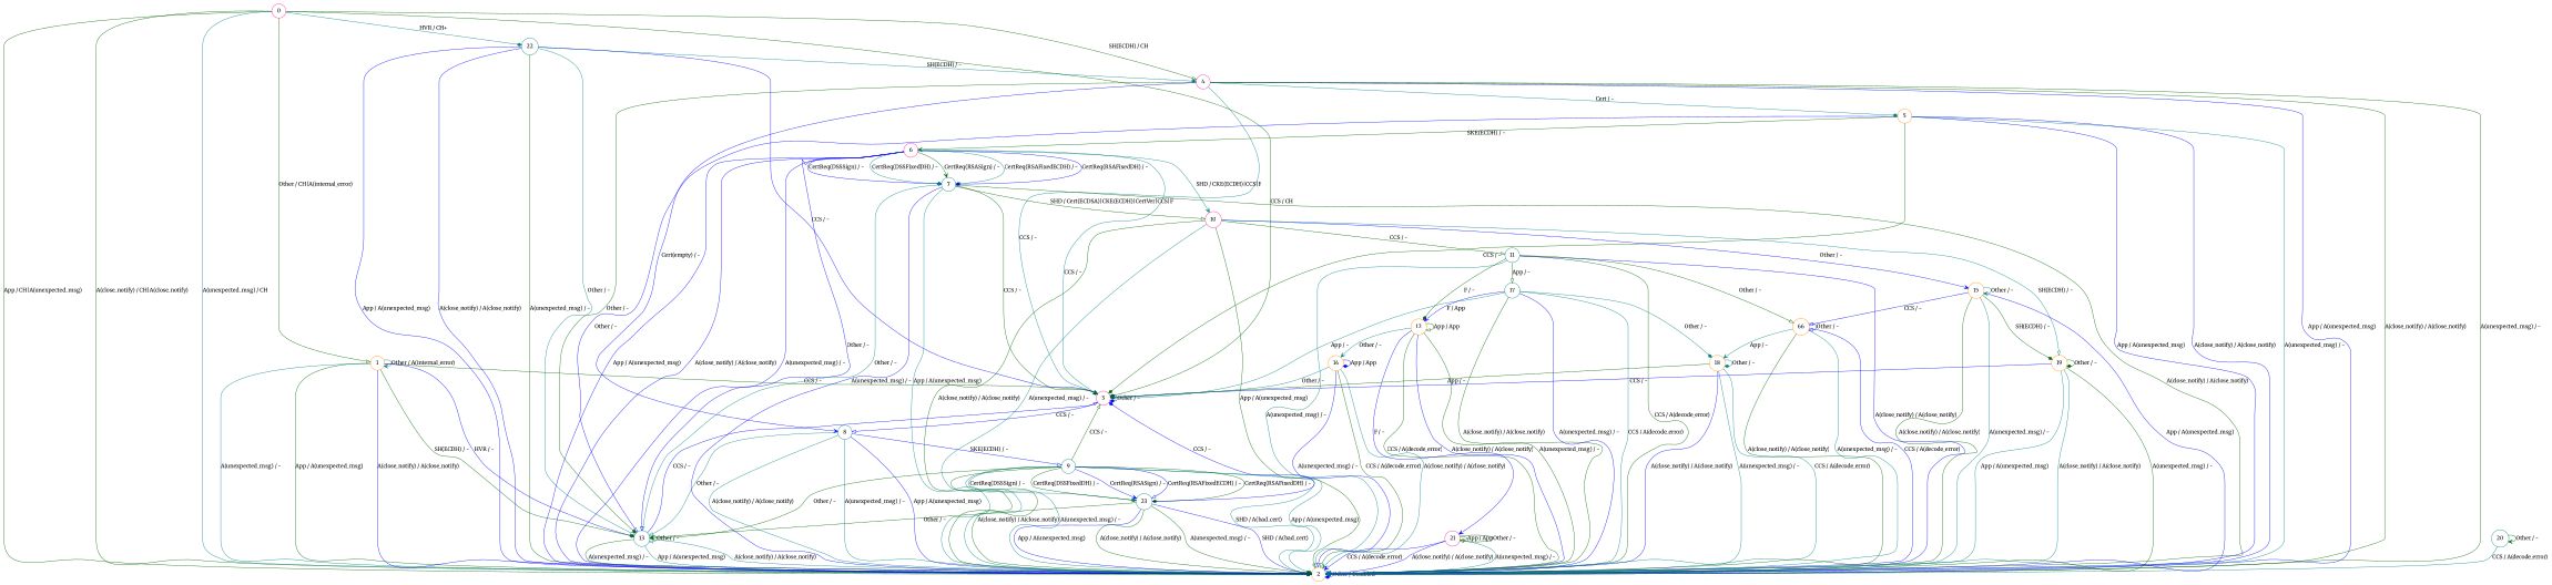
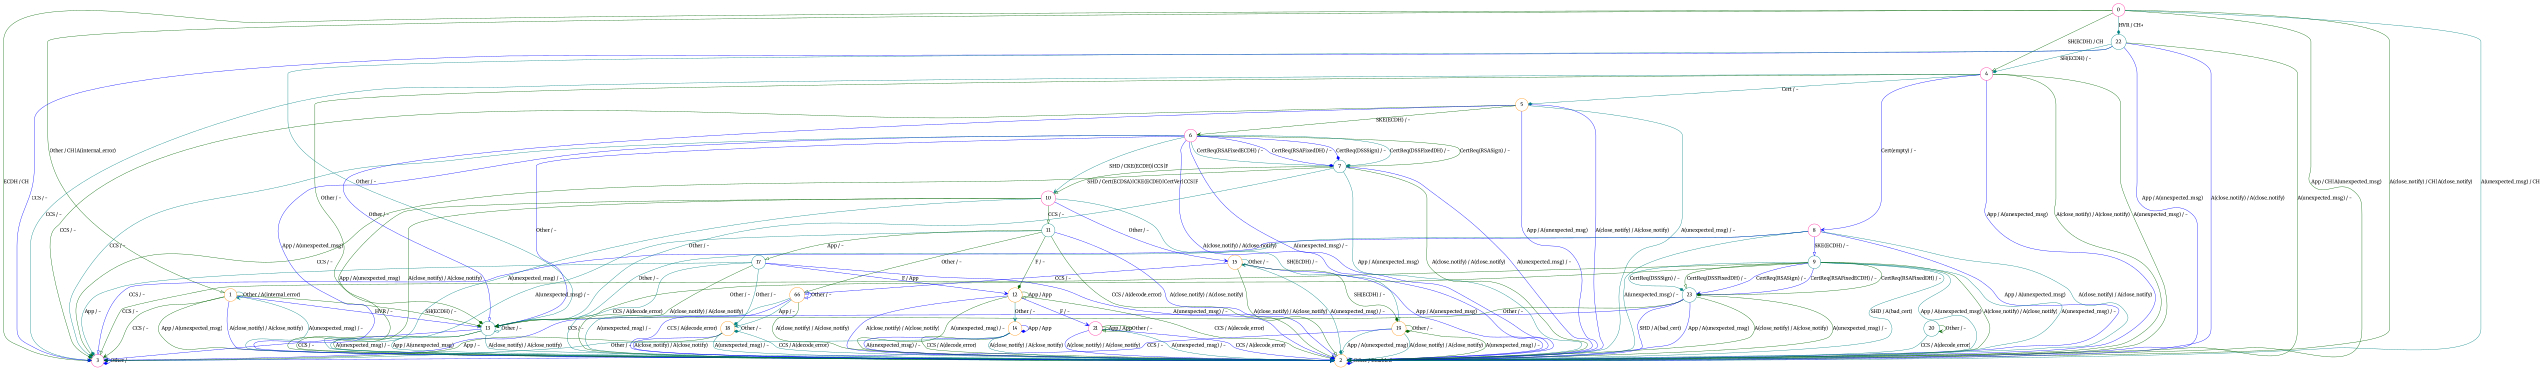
  digraph {
    fontname=Merriweather
    node [color=darkorange fontname=Merriweather shape=circle]
    edge [arrowhead=onormal color=darkgreen fontname=Merriweather]
    n1 [color=deeppink label=0]
    n2 [label=1]
    n3 [label=2]
    n4 [color=deeppink label=3]
    n5 [color=deeppink label=4]
    n6 [color=teal label=22]
    n7 [color=teal label=13]
    n8 [label=5]
-   n9 [color=teal label=8]
+   n9 [color=deeppink label=8]
    n10 [color=deeppink label=6]
    n11 [color=teal label=9]
    n12 [color=teal label=7]
    n13 [color=deeppink label=10]
    n14 [color=teal label=11]
    n15 [label=15]
    n16 [label=19]
    n17 [color=teal label=23]
    n18 [label=12]
    n19 [label=66]
    n20 [color=teal label=17]
    n21 [label=14]
    n22 [color=deeppink label=21]
    n23 [label=18]
    n24 [color=teal label=20]
    n1 -> n2 [label="Other / CH|A(internal_error)"]
    n1 -> n3 [arrowhead=diamond label="App / CH|A(unexpected_msg)"]
    n1 -> n3 [label="A(close_notify) / CH|A(close_notify)"]
    n1 -> n3 [arrowhead=vee color=teal label="A(unexpected_msg) / CH"]
-   n1 -> n4 [arrowhead=diamond label="CCS / CH"]
+   n1 -> n4 [arrowhead=diamond label="ECDH / CH"]
    n1 -> n5 [label="SH(ECDH) / CH"]
    n1 -> n6 [arrowhead=diamond color=teal label="HVR / CH+"]
    n2 -> n2 [arrowhead=vee color=teal label="Other / A(internal_error)"]
    n2 -> n3 [arrowhead=diamond label="App / A(unexpected_msg)"]
    n2 -> n3 [color=blue label="A(close_notify) / A(close_notify)"]
    n2 -> n3 [color=teal label="A(unexpected_msg) / -"]
    n2 -> n4 [arrowhead=vee label="CCS / -"]
    n2 -> n7 [color=blue label="HVR / -"]
    n2 -> n7 [arrowhead=diamond label="SH(ECDH) / -"]
    n3 -> n3 [arrowhead=diamond color=blue label="Other / Disabled"]
    n4 -> n4 [arrowhead=diamond color=blue label="Other / -"]
    n5 -> n3 [arrowhead=diamond color=blue label="App / A(unexpected_msg)"]
    n5 -> n3 [arrowhead=vee label="A(close_notify) / A(close_notify)"]
    n5 -> n3 [label="A(unexpected_msg) / -"]
    n5 -> n4 [arrowhead=diamond color=teal label="CCS / -"]
    n5 -> n7 [arrowhead=diamond label="Other / -"]
    n5 -> n8 [arrowhead=diamond color=teal label="Cert / -"]
    n5 -> n9 [arrowhead=vee color=blue label="Cert(empty) / -"]
    n6 -> n3 [arrowhead=diamond color=blue label="App / A(unexpected_msg)"]
    n6 -> n3 [arrowhead=diamond color=blue label="A(close_notify) / A(close_notify)"]
    n6 -> n3 [label="A(unexpected_msg) / -"]
    n6 -> n4 [arrowhead=vee color=blue label="CCS / -"]
    n6 -> n5 [arrowhead=diamond color=teal label="SH(ECDH) / -"]
    n6 -> n7 [color=teal label="Other / -"]
    n7 -> n3 [color=teal label="App / A(unexpected_msg)"]
    n7 -> n3 [arrowhead=vee color=teal label="A(close_notify) / A(close_notify)"]
    n7 -> n3 [label="A(unexpected_msg) / -"]
    n7 -> n4 [color=blue label="CCS / -"]
    n7 -> n7 [color=teal label="Other / -"]
    n8 -> n3 [arrowhead=vee color=blue label="App / A(unexpected_msg)"]
    n8 -> n3 [color=blue label="A(close_notify) / A(close_notify)"]
    n8 -> n3 [arrowhead=vee color=teal label="A(unexpected_msg) / -"]
    n8 -> n4 [arrowhead=diamond label="CCS / -"]
    n8 -> n7 [color=blue label="Other / -"]
    n8 -> n10 [arrowhead=vee label="SKE(ECDH) / -"]
    n9 -> n3 [arrowhead=vee color=blue label="App / A(unexpected_msg)"]
    n9 -> n3 [arrowhead=vee color=teal label="A(close_notify) / A(close_notify)"]
    n9 -> n3 [color=teal label="A(unexpected_msg) / -"]
-   n4 -> n9 [color=blue label="CCS / -"]
+   n9 -> n4 [color=blue label="CCS / -"]
    n9 -> n7 [color=teal label="Other / -"]
    n9 -> n11 [color=blue label="SKE(ECDH) / -"]
    n10 -> n3 [color=blue label="App / A(unexpected_msg)"]
    n10 -> n3 [color=blue label="A(close_notify) / A(close_notify)"]
    n10 -> n3 [arrowhead=diamond color=blue label="A(unexpected_msg) / -"]
    n10 -> n4 [arrowhead=diamond color=teal label="CCS / -"]
    n10 -> n7 [color=blue label="Other / -"]
    n10 -> n12 [arrowhead=vee label="CertReq(RSASign) / -"]
    n10 -> n12 [color=teal label="CertReq(RSAFixedECDH) / -"]
    n10 -> n12 [arrowhead=diamond color=blue label="CertReq(RSAFixedDH) / -"]
    n10 -> n12 [arrowhead=diamond color=blue label="CertReq(DSSSign) / -"]
    n10 -> n12 [arrowhead=diamond color=teal label="CertReq(DSSFixedDH) / -"]
    n10 -> n13 [arrowhead=vee color=teal label="SHD / CKE(ECDH)|CCS|F"]
    n11 -> n3 [arrowhead=vee color=teal label="SHD / A(bad_cert)"]
    n11 -> n3 [arrowhead=diamond color=teal label="App / A(unexpected_msg)"]
    n11 -> n3 [arrowhead=vee label="A(close_notify) / A(close_notify)"]
    n11 -> n3 [arrowhead=diamond color=teal label="A(unexpected_msg) / -"]
    n11 -> n4 [label="CCS / -"]
    n11 -> n7 [arrowhead=vee label="Other / -"]
    n11 -> n17 [arrowhead=vee color=blue label="CertReq(RSASign) / -"]
    n11 -> n17 [color=blue label="CertReq(RSAFixedECDH) / -"]
    n11 -> n17 [arrowhead=diamond label="CertReq(RSAFixedDH) / -"]
    n11 -> n17 [arrowhead=diamond color=teal label="CertReq(DSSSign) / -"]
    n11 -> n17 [label="CertReq(DSSFixedDH) / -"]
    n12 -> n3 [color=teal label="App / A(unexpected_msg)"]
    n12 -> n3 [label="A(close_notify) / A(close_notify)"]
    n12 -> n3 [color=blue label="A(unexpected_msg) / -"]
    n12 -> n4 [arrowhead=vee label="CCS / -"]
    n12 -> n7 [color=teal label="Other / -"]
    n12 -> n13 [label="SHD / Cert(ECDSA)|CKE(ECDH)|CertVer|CCS|F"]
    n13 -> n3 [label="App / A(unexpected_msg)"]
    n13 -> n3 [label="A(close_notify) / A(close_notify)"]
    n13 -> n3 [arrowhead=vee color=teal label="A(unexpected_msg) / -"]
    n13 -> n14 [label="CCS / -"]
    n13 -> n15 [arrowhead=vee color=blue label="Other / -"]
    n13 -> n16 [color=teal label="SH(ECDH) / -"]
    n14 -> n3 [arrowhead=vee label="CCS / A(decode_error)"]
    n14 -> n3 [color=blue label="A(close_notify) / A(close_notify)"]
    n14 -> n3 [color=teal label="A(unexpected_msg) / -"]
    n14 -> n18 [arrowhead=diamond label="F / -"]
    n14 -> n19 [label="Other / -"]
    n14 -> n20 [label="App / -"]
    n15 -> n3 [color=blue label="App / A(unexpected_msg)"]
    n15 -> n3 [label="A(close_notify) / A(close_notify)"]
    n15 -> n3 [arrowhead=diamond color=teal label="A(unexpected_msg) / -"]
    n15 -> n15 [arrowhead=vee color=teal label="Other / -"]
    n15 -> n16 [arrowhead=diamond label="SH(ECDH) / -"]
    n15 -> n19 [color=blue label="CCS / -"]
    n16 -> n3 [color=teal label="App / A(unexpected_msg)"]
    n16 -> n3 [arrowhead=diamond color=teal label="A(close_notify) / A(close_notify)"]
    n16 -> n3 [label="A(unexpected_msg) / -"]
    n16 -> n4 [color=blue label="CCS / -"]
    n16 -> n16 [arrowhead=diamond label="Other / -"]
    n17 -> n3 [color=blue label="SHD / A(bad_cert)"]
    n17 -> n3 [color=blue label="App / A(unexpected_msg)"]
    n17 -> n3 [arrowhead=diamond label="A(close_notify) / A(close_notify)"]
    n17 -> n3 [arrowhead=vee label="A(unexpected_msg) / -"]
    n17 -> n4 [arrowhead=diamond color=blue label="CCS / -"]
    n17 -> n7 [arrowhead=vee label="Other / -"]
    n18 -> n3 [label="CCS / A(decode_error)"]
    n18 -> n3 [color=blue label="A(close_notify) / A(close_notify)"]
    n18 -> n3 [arrowhead=vee label="A(unexpected_msg) / -"]
    n18 -> n18 [label="App / App"]
    n18 -> n21 [arrowhead=vee color=teal label="Other / -"]
    n18 -> n22 [arrowhead=vee color=blue label="F / -"]
    n19 -> n3 [arrowhead=diamond color=blue label="CCS / A(decode_error)"]
    n19 -> n3 [arrowhead=vee label="A(close_notify) / A(close_notify)"]
    n19 -> n3 [arrowhead=vee color=teal label="A(unexpected_msg) / -"]
    n19 -> n19 [color=blue label="Other / -"]
    n19 -> n23 [arrowhead=vee color=teal label="App / -"]
    n20 -> n3 [arrowhead=vee color=teal label="CCS / A(decode_error)"]
    n20 -> n3 [arrowhead=vee label="A(close_notify) / A(close_notify)"]
    n20 -> n3 [arrowhead=diamond color=blue label="A(unexpected_msg) / -"]
    n20 -> n4 [arrowhead=diamond color=teal label="App / -"]
    n20 -> n18 [arrowhead=vee color=blue label="F / App"]
    n20 -> n23 [arrowhead=diamond color=teal label="Other / -"]
    n21 -> n3 [label="CCS / A(decode_error)"]
    n21 -> n3 [arrowhead=vee color=teal label="A(close_notify) / A(close_notify)"]
    n21 -> n3 [color=blue label="A(unexpected_msg) / -"]
    n21 -> n4 [color=teal label="Other / -"]
    n21 -> n21 [arrowhead=diamond color=blue label="App / App"]
    n22 -> n3 [arrowhead=vee color=blue label="CCS / A(decode_error)"]
    n22 -> n3 [arrowhead=diamond color=blue label="A(close_notify) / A(close_notify)"]
    n22 -> n3 [arrowhead=diamond color=teal label="A(unexpected_msg) / -"]
    n22 -> n22 [label="App / App"]
    n22 -> n22 [label="Other / -"]
    n23 -> n3 [arrowhead=vee color=teal label="CCS / A(decode_error)"]
    n23 -> n3 [arrowhead=vee color=blue label="A(close_notify) / A(close_notify)"]
    n23 -> n3 [arrowhead=vee color=teal label="A(unexpected_msg) / -"]
    n23 -> n4 [arrowhead=vee label="App / -"]
    n23 -> n23 [arrowhead=diamond color=teal label="Other / -"]
    n24 -> n3 [arrowhead=vee color=teal label="CCS / A(decode_error)"]
    n24 -> n24 [arrowhead=vee label="Other / -"]
  }
